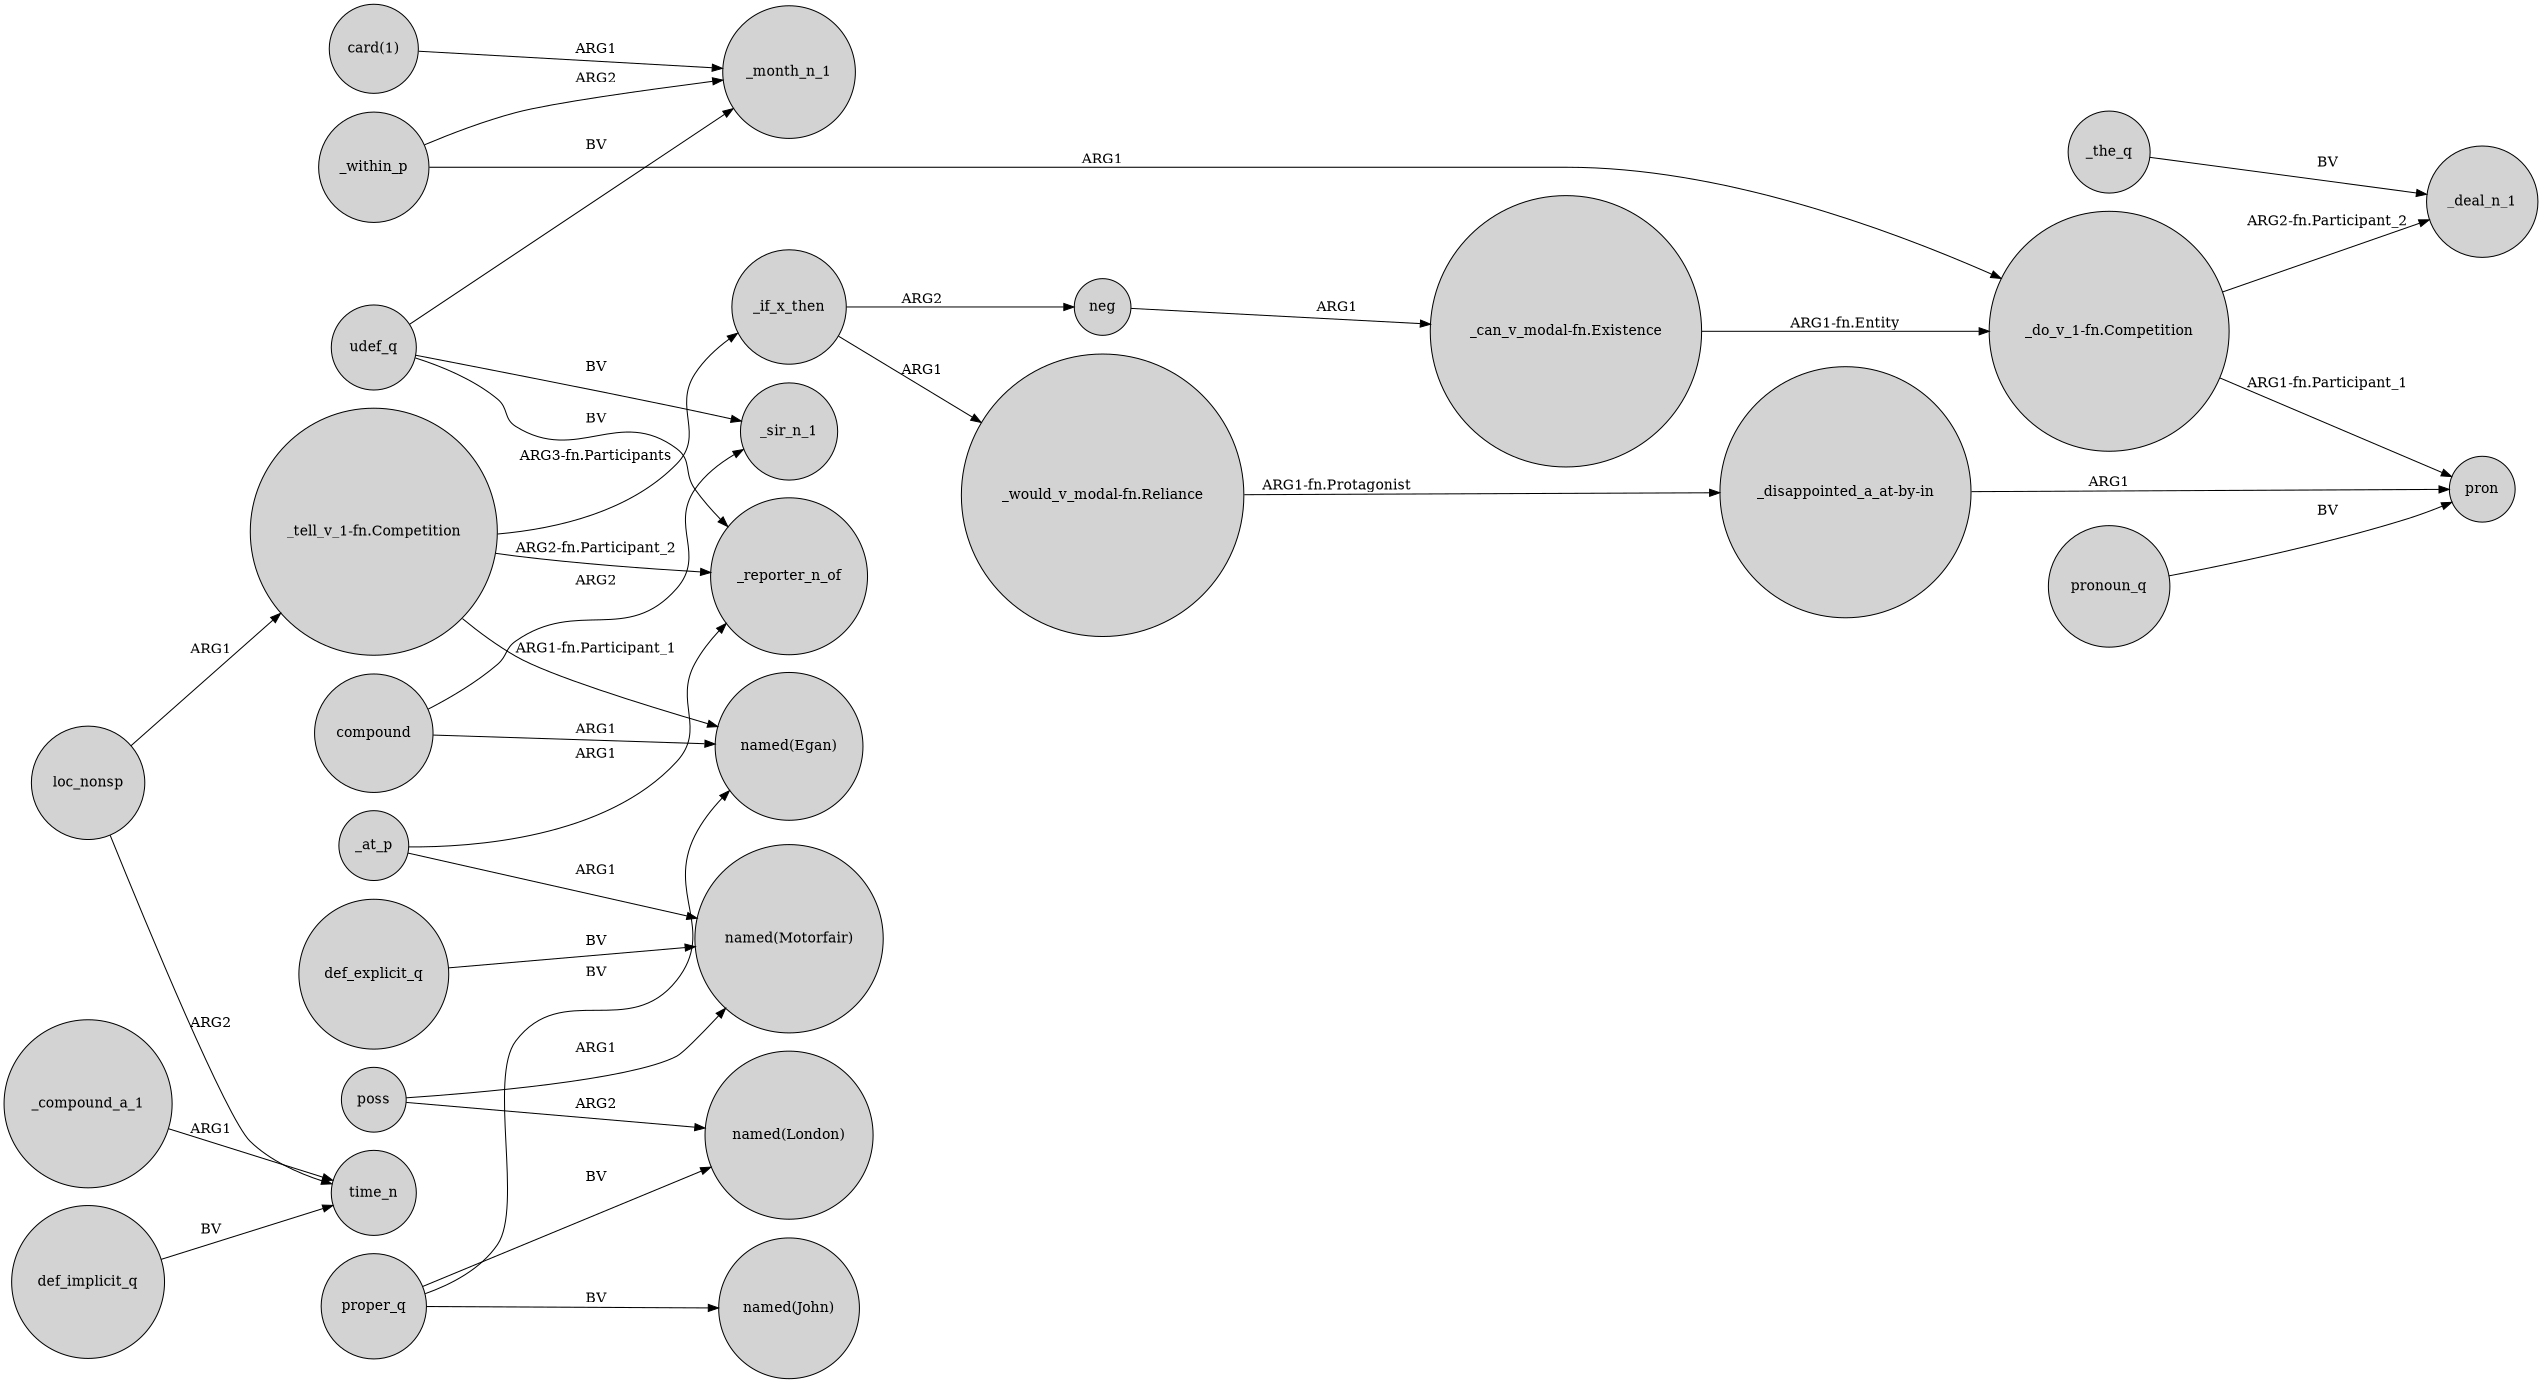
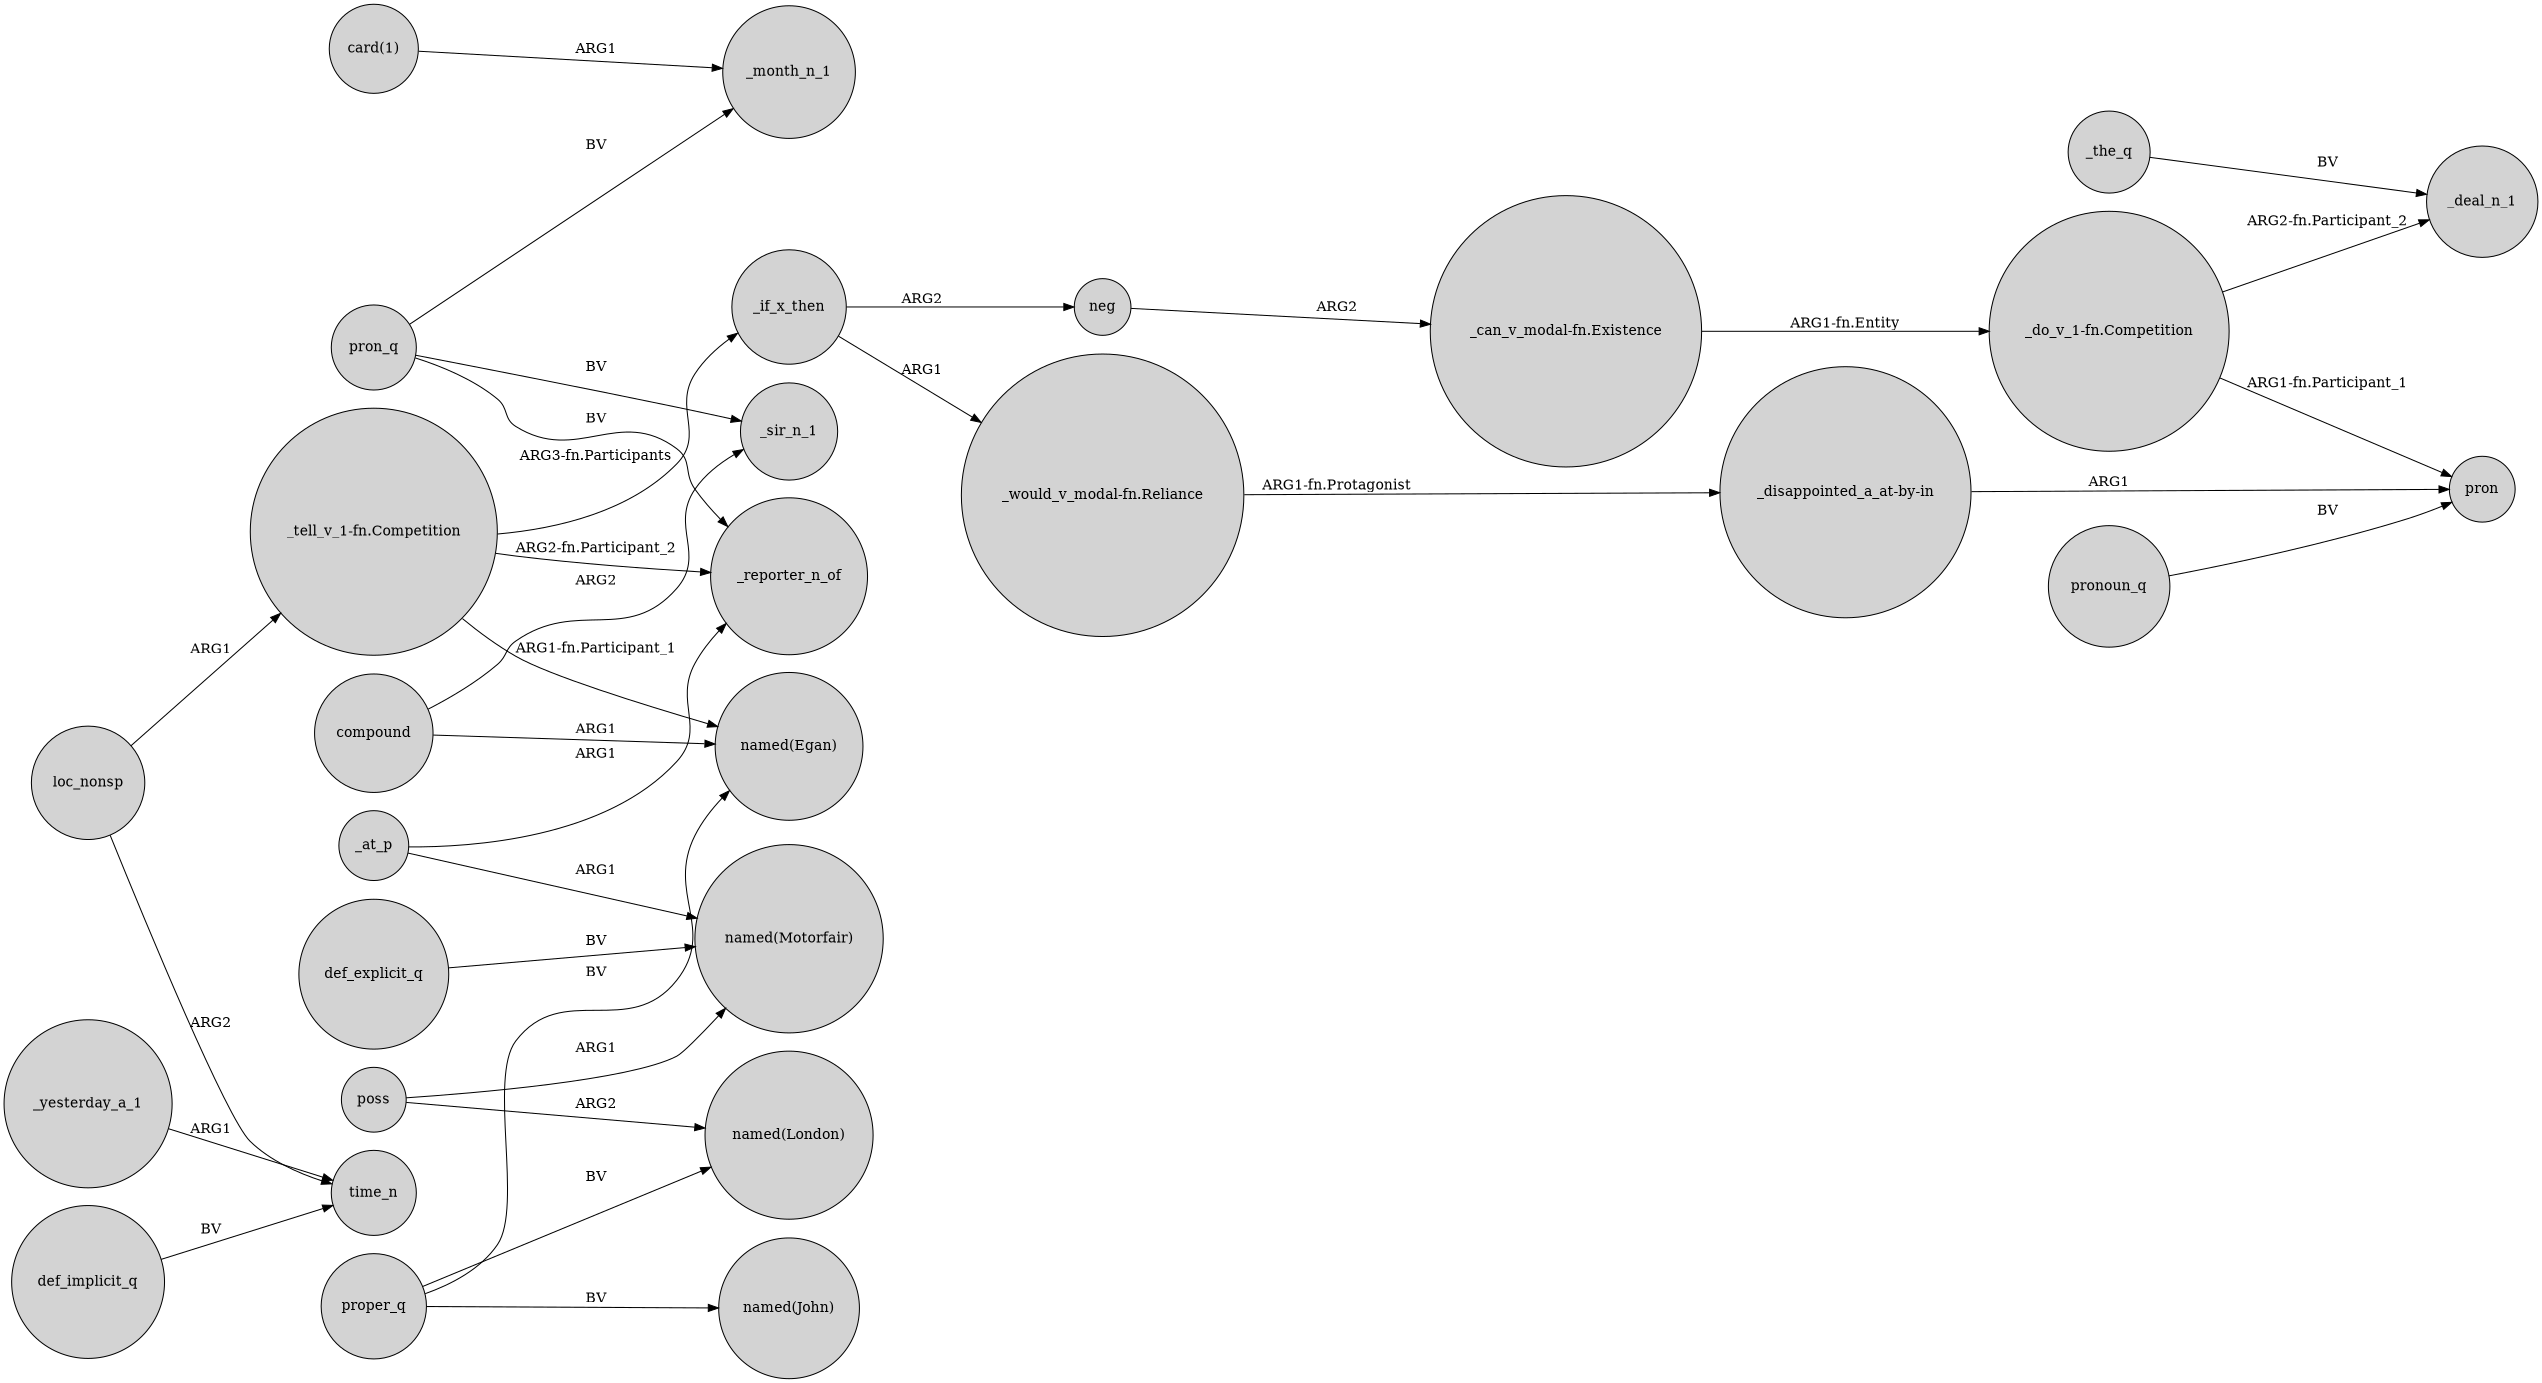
  digraph {
    rankdir=LR
    node [shape=circle style=filled]
-   udef_q
+   udef_q [label=pron_q]
    _month_n_1
    _reporter_n_of
    _sir_n_1
    _if_x_then
    neg
    "_would_v_modal-fn.Reliance"
    "_can_v_modal-fn.Existence"
    "_disappointed_a_at-by-in"
    "_do_v_1-fn.Competition"
    _deal_n_1
    pron
-   _within_p
    _the_q
    "_tell_v_1-fn.Competition"
    "named(Egan)"
    _at_p
    "named(Motorfair)"
    compound
-   _yesterday_a_1 [label=_compound_a_1]
+   _yesterday_a_1
    time_n
    poss
    "named(London)"
    pronoun_q
    proper_q
    "named(John)"
    "card(1)"
    loc_nonsp
    def_explicit_q
    def_implicit_q
    udef_q -> _month_n_1 [label=BV]
    udef_q -> _reporter_n_of [label=BV]
    udef_q -> _sir_n_1 [label=BV]
    _if_x_then -> neg [label=ARG2]
    _if_x_then -> "_would_v_modal-fn.Reliance" [label=ARG1]
-   neg -> "_can_v_modal-fn.Existence" [label=ARG1]
+   neg -> "_can_v_modal-fn.Existence" [label=ARG2]
    "_would_v_modal-fn.Reliance" -> "_disappointed_a_at-by-in" [label="ARG1-fn.Protagonist"]
    "_can_v_modal-fn.Existence" -> "_do_v_1-fn.Competition" [label="ARG1-fn.Entity"]
    "_disappointed_a_at-by-in" -> pron [label=ARG1]
    "_do_v_1-fn.Competition" -> _deal_n_1 [label="ARG2-fn.Participant_2"]
    "_do_v_1-fn.Competition" -> pron [label="ARG1-fn.Participant_1"]
-   _within_p -> _month_n_1 [label=ARG2]
-   _within_p -> "_do_v_1-fn.Competition" [label=ARG1]
    _the_q -> _deal_n_1 [label=BV]
    "_tell_v_1-fn.Competition" -> _reporter_n_of [label="ARG2-fn.Participant_2"]
    "_tell_v_1-fn.Competition" -> _if_x_then [label="ARG3-fn.Participants"]
    "_tell_v_1-fn.Competition" -> "named(Egan)" [label="ARG1-fn.Participant_1"]
    _at_p -> _reporter_n_of [label=ARG1]
    _at_p -> "named(Motorfair)" [label=ARG1]
    compound -> _sir_n_1 [label=ARG2]
    compound -> "named(Egan)" [label=ARG1]
    _yesterday_a_1 -> time_n [label=ARG1]
    poss -> "named(Motorfair)" [label=ARG1]
    poss -> "named(London)" [label=ARG2]
    pronoun_q -> pron [label=BV]
    proper_q -> "named(Egan)" [label=BV]
    proper_q -> "named(London)" [label=BV]
    proper_q -> "named(John)" [label=BV]
    "card(1)" -> _month_n_1 [label=ARG1]
    loc_nonsp -> "_tell_v_1-fn.Competition" [label=ARG1]
    loc_nonsp -> time_n [label=ARG2]
    def_explicit_q -> "named(Motorfair)" [label=BV]
    def_implicit_q -> time_n [label=BV]
  }
